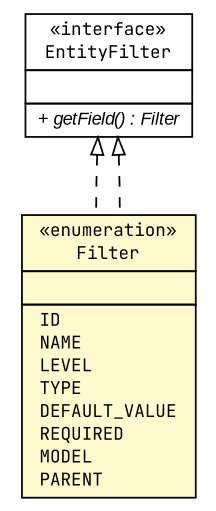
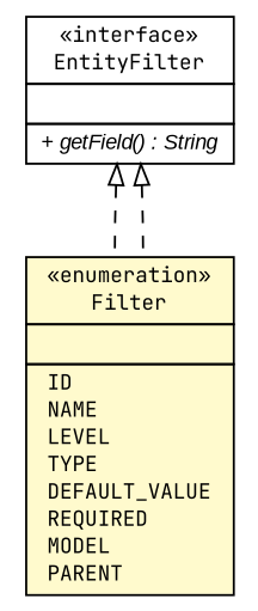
  digraph {
    nodesep=0.25
    ranksep=0.5
    fontname="JetBrains Mono"
    node [fontcolor=black fontname="JetBrains Mono" fontsize=10.0 shape=plaintext]
    edge [arrowtail=empty dir=back fontname="JetBrains Mono" fontsize=10 headport=p labelfontname=arial labelfontsize=10 style=dashed tailport=p]
    n1 [label=<<table title="gov.sandia.cf.model.GenericParameter.Filter" border="0" cellborder="1" cellspacing="0" cellpadding="2" port="p" bgcolor="lemonChiffon" href="./GenericParameter.Filter.html"> 		<tr><td><table border="0" cellspacing="0" cellpadding="1"> <tr><td align="center" balign="center"> &#171;enumeration&#187; </td></tr> <tr><td align="center" balign="center"> Filter </td></tr> 		</table></td></tr> 		<tr><td><table border="0" cellspacing="0" cellpadding="1"> <tr><td align="left" balign="left">  </td></tr> 		</table></td></tr> 		<tr><td><table border="0" cellspacing="0" cellpadding="1"> <tr><td align="left" balign="left"> ID </td></tr> <tr><td align="left" balign="left"> NAME </td></tr> <tr><td align="left" balign="left"> LEVEL </td></tr> <tr><td align="left" balign="left"> TYPE </td></tr> <tr><td align="left" balign="left"> DEFAULT_VALUE </td></tr> <tr><td align="left" balign="left"> REQUIRED </td></tr> <tr><td align="left" balign="left"> MODEL </td></tr> <tr><td align="left" balign="left"> PARENT </td></tr> 		</table></td></tr> 		</table>>]
-   n2 [label=<<table title="gov.sandia.cf.model.query.EntityFilter" border="0" cellborder="1" cellspacing="0" cellpadding="2" port="p" href="./query/EntityFilter.html"> 		<tr><td><table border="0" cellspacing="0" cellpadding="1"> <tr><td align="center" balign="center"> &#171;interface&#187; </td></tr> <tr><td align="center" balign="center"> EntityFilter </td></tr> 		</table></td></tr> 		<tr><td><table border="0" cellspacing="0" cellpadding="1"> <tr><td align="left" balign="left">  </td></tr> 		</table></td></tr> 		<tr><td><table border="0" cellspacing="0" cellpadding="1"> <tr><td align="left" balign="left"><font face="arial italic" point-size="10.0"> + getField() : Filter </font></td></tr> 		</table></td></tr> 		</table>>]
+   n2 [label=<<table title="gov.sandia.cf.model.query.EntityFilter" border="0" cellborder="1" cellspacing="0" cellpadding="2" port="p" href="./query/EntityFilter.html"> 		<tr><td><table border="0" cellspacing="0" cellpadding="1"> <tr><td align="center" balign="center"> &#171;interface&#187; </td></tr> <tr><td align="center" balign="center"> EntityFilter </td></tr> 		</table></td></tr> 		<tr><td><table border="0" cellspacing="0" cellpadding="1"> <tr><td align="left" balign="left">  </td></tr> 		</table></td></tr> 		<tr><td><table border="0" cellspacing="0" cellpadding="1"> <tr><td align="left" balign="left"><font face="arial italic" point-size="10.0"> + getField() : String </font></td></tr> 		</table></td></tr> 		</table>>]
    n2 -> n1
    n2 -> n1
  }
